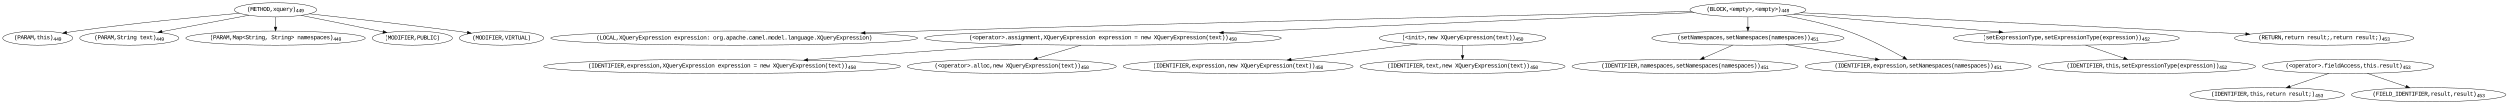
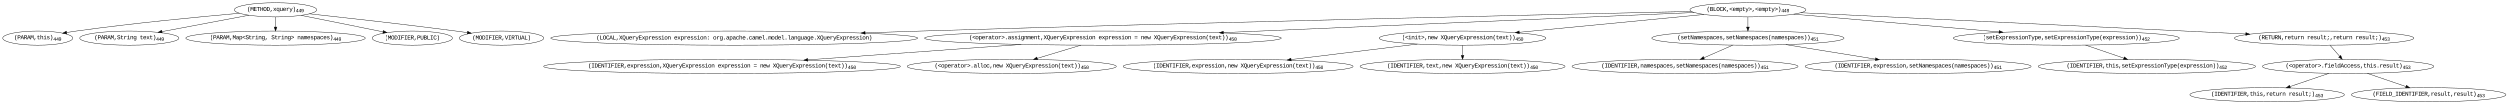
  digraph {
    fontname="Liberation Mono"
    node [fontname="Liberation Mono"]
    edge [fontname="Liberation Mono"]
    n1 [label=<(METHOD,xquery)<SUB>449</SUB>>]
    n2 [label=<(PARAM,this)<SUB>449</SUB>>]
    n3 [label=<(PARAM,String text)<SUB>449</SUB>>]
    n4 [label=<(PARAM,Map&lt;String, String&gt; namespaces)<SUB>449</SUB>>]
    n5 [label=<(MODIFIER,PUBLIC)>]
    n6 [label=<(MODIFIER,VIRTUAL)>]
    n7 [label=<(BLOCK,&lt;empty&gt;,&lt;empty&gt;)<SUB>449</SUB>>]
    n8 [label=<(LOCAL,XQueryExpression expression: org.apache.camel.model.language.XQueryExpression)>]
    n9 [label=<(&lt;operator&gt;.assignment,XQueryExpression expression = new XQueryExpression(text))<SUB>450</SUB>>]
    n10 [label=<(&lt;init&gt;,new XQueryExpression(text))<SUB>450</SUB>>]
    n11 [label=<(setNamespaces,setNamespaces(namespaces))<SUB>451</SUB>>]
    n12 [label=<(setExpressionType,setExpressionType(expression))<SUB>452</SUB>>]
    n13 [label=<(RETURN,return result;,return result;)<SUB>453</SUB>>]
    n14 [label=<(IDENTIFIER,expression,XQueryExpression expression = new XQueryExpression(text))<SUB>450</SUB>>]
    n15 [label=<(&lt;operator&gt;.alloc,new XQueryExpression(text))<SUB>450</SUB>>]
    n16 [label=<(IDENTIFIER,expression,new XQueryExpression(text))<SUB>450</SUB>>]
    n17 [label=<(IDENTIFIER,text,new XQueryExpression(text))<SUB>450</SUB>>]
    n18 [label=<(IDENTIFIER,expression,setNamespaces(namespaces))<SUB>451</SUB>>]
    n19 [label=<(IDENTIFIER,namespaces,setNamespaces(namespaces))<SUB>451</SUB>>]
    n20 [label=<(IDENTIFIER,this,setExpressionType(expression))<SUB>452</SUB>>]
    n21 [label=<(&lt;operator&gt;.fieldAccess,this.result)<SUB>453</SUB>>]
    n22 [label=<(IDENTIFIER,this,return result;)<SUB>453</SUB>>]
    n23 [label=<(FIELD_IDENTIFIER,result,result)<SUB>453</SUB>>]
    n1 -> n2
    n1 -> n3
    n1 -> n4
    n1 -> n5
    n1 -> n6
    n7 -> n8
    n7 -> n9
-   n7 -> n18
+   n7 -> n10
    n7 -> n11
    n7 -> n12
    n7 -> n13
    n9 -> n14
    n9 -> n15
    n10 -> n16
    n10 -> n17
    n11 -> n18
    n11 -> n19
    n12 -> n20
+   n13 -> n21
    n21 -> n22
    n21 -> n23
  }
